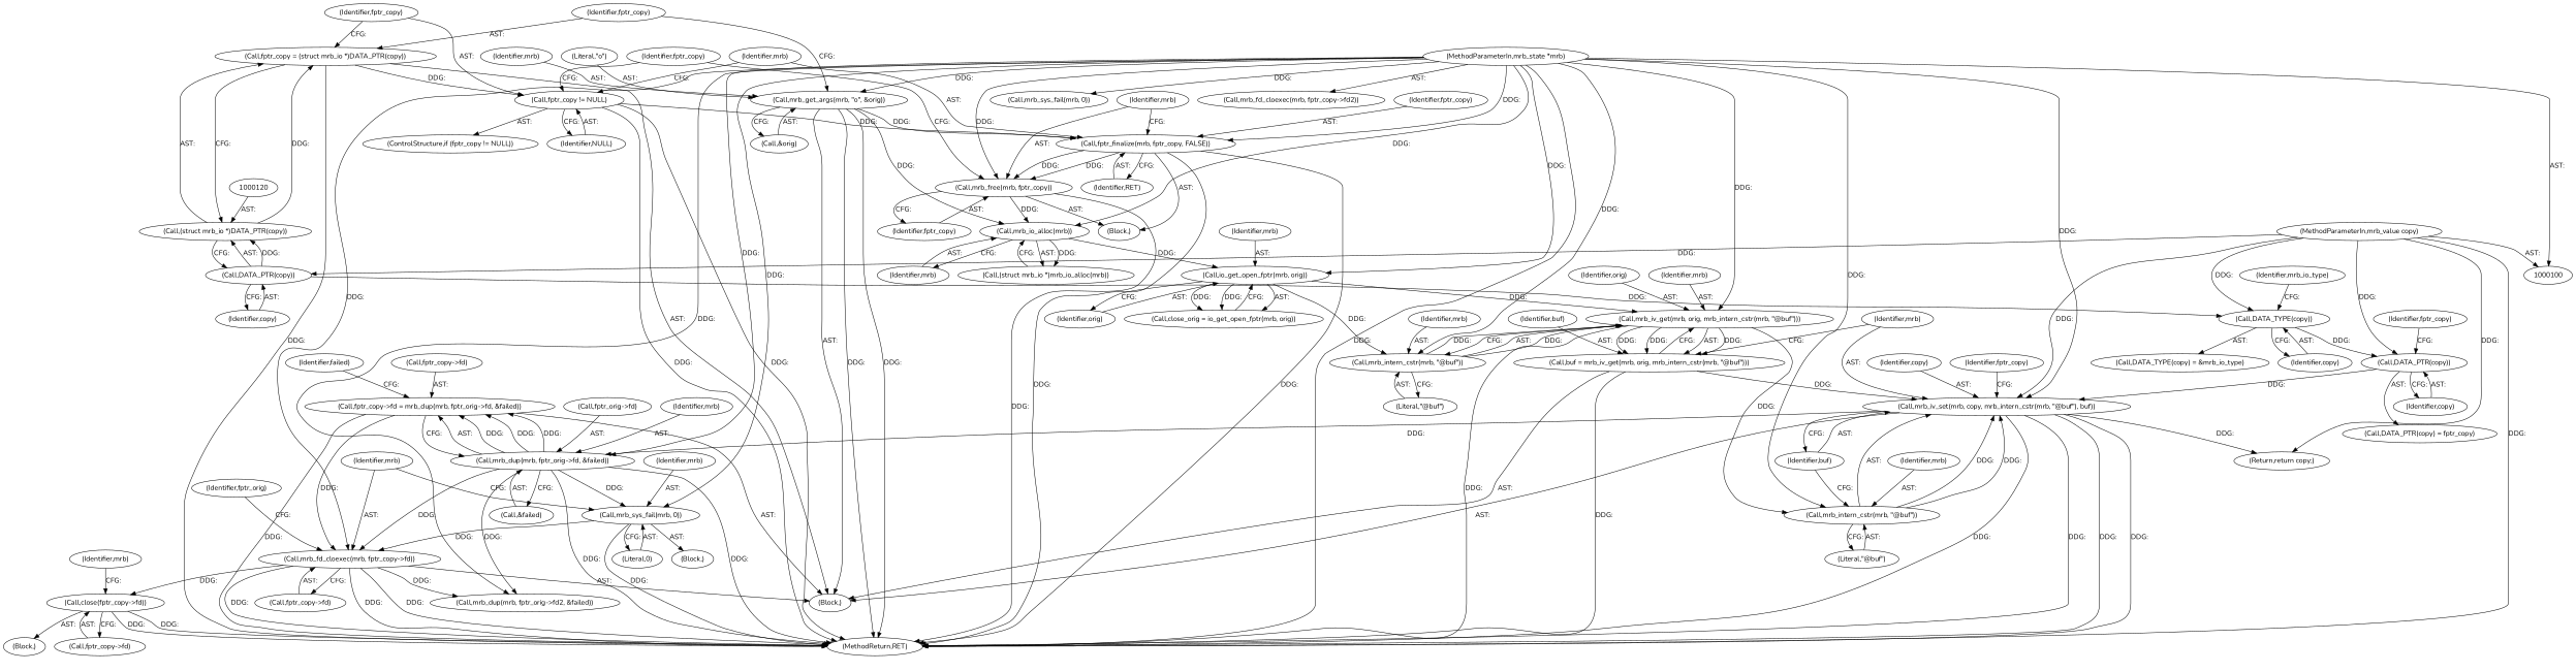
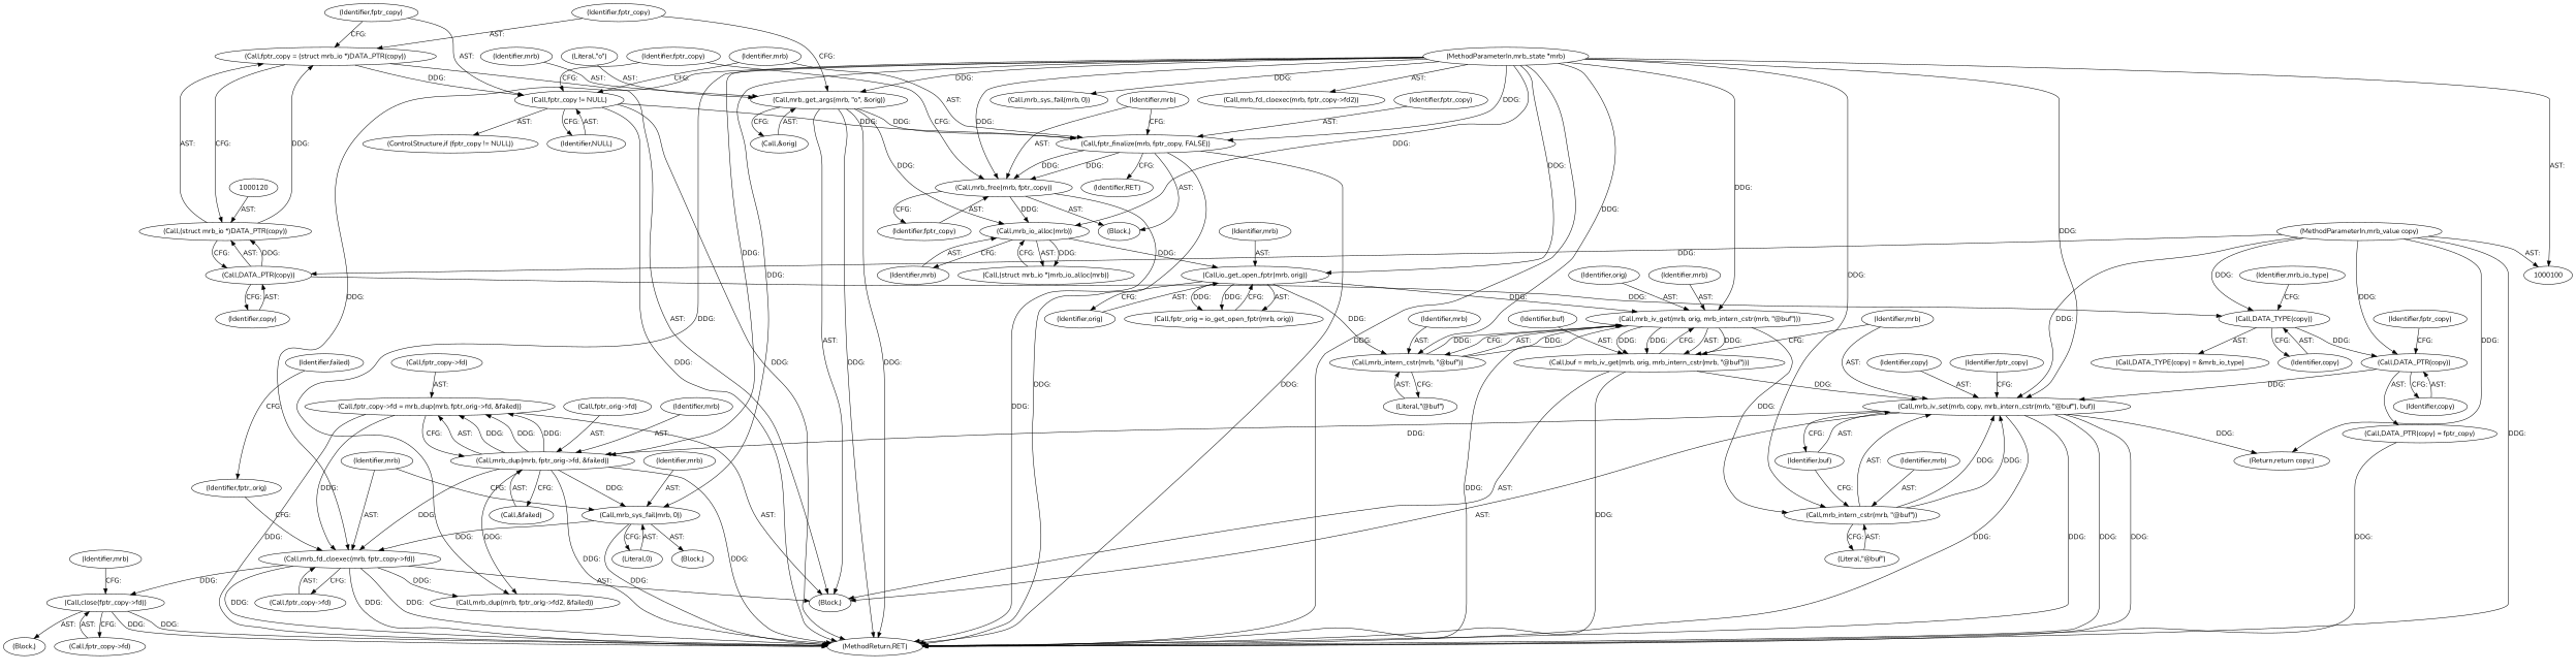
  digraph {
    fontname=Nunito
    node [fontname=Nunito]
    edge [fontname=Nunito]
    n1 [label="(Call,close(fptr_copy->fd))"]
    n2 [label="(Block,)"]
    n3 [label="(Call,fptr_copy->fd)"]
    n4 [label="(MethodReturn,RET)"]
    n5 [label="(Call,mrb_fd_cloexec(mrb, fptr_copy->fd))"]
    n6 [label="(Call,fptr_copy->fd)"]
    n7 [label="(Block,)"]
    n8 [label="(Call,mrb_dup(mrb, fptr_orig->fd2, &failed))"]
    n9 [label="(Call,mrb_sys_fail(mrb, 0))"]
    n10 [label="(Block,)"]
    n11 [label="(Literal,0)"]
    n12 [label="(Call,mrb_dup(mrb, fptr_orig->fd, &failed))"]
    n13 [label="(Call,fptr_copy->fd = mrb_dup(mrb, fptr_orig->fd, &failed))"]
    n14 [label="(Call,&failed)"]
    n15 [label="(Call,mrb_iv_set(mrb, copy, mrb_intern_cstr(mrb, \"@buf\"), buf))"]
    n16 [label="(Identifier,buf)"]
    n17 [label="(Return,return copy;)"]
    n18 [label="(Call,mrb_intern_cstr(mrb, \"@buf\"))"]
    n19 [label="(Literal,\"@buf\")"]
    n20 [label="(Call,mrb_iv_get(mrb, orig, mrb_intern_cstr(mrb, \"@buf\")))"]
    n21 [label="(Call,mrb_intern_cstr(mrb, \"@buf\"))"]
    n22 [label="(Call,buf = mrb_iv_get(mrb, orig, mrb_intern_cstr(mrb, \"@buf\")))"]
    n23 [label="(Literal,\"@buf\")"]
    n24 [label="(Call,io_get_open_fptr(mrb, orig))"]
    n25 [label="(Identifier,orig)"]
-   n26 [label="(Call,close_orig = io_get_open_fptr(mrb, orig))"]
+   n26 [label="(Call,fptr_orig = io_get_open_fptr(mrb, orig))"]
    n27 [label="(Call,mrb_io_alloc(mrb))"]
    n28 [label="(Identifier,mrb)"]
    n29 [label="(Call,(struct mrb_io *)mrb_io_alloc(mrb))"]
    n30 [label="(Call,mrb_free(mrb, fptr_copy))"]
    n31 [label="(Block,)"]
    n32 [label="(Identifier,fptr_copy)"]
    n33 [label="(Call,fptr_finalize(mrb, fptr_copy, FALSE))"]
    n34 [label="(Identifier,RET)"]
    n35 [label="(Call,mrb_get_args(mrb, \"o\", &orig))"]
    n36 [label="(Call,&orig)"]
    n37 [label="(MethodParameterIn,mrb_state *mrb)"]
    n38 [label="(Call,mrb_sys_fail(mrb, 0))"]
    n39 [label="(Call,mrb_fd_cloexec(mrb, fptr_copy->fd2))"]
    1000100
    n41 [label="(Call,fptr_copy != NULL)"]
    n42 [label="(Identifier,NULL)"]
    n43 [label="(ControlStructure,if (fptr_copy != NULL))"]
    n44 [label="(Call,fptr_copy = (struct mrb_io *)DATA_PTR(copy))"]
    n45 [label="(Call,(struct mrb_io *)DATA_PTR(copy))"]
    n46 [label="(Call,DATA_PTR(copy))"]
    n47 [label="(Call,DATA_TYPE(copy))"]
    n48 [label="(Identifier,copy)"]
    n49 [label="(Call,DATA_PTR(copy))"]
    n50 [label="(Identifier,copy)"]
    n51 [label="(Call,DATA_TYPE(copy) = &mrb_io_type)"]
    n52 [label="(MethodParameterIn,mrb_value copy)"]
    n53 [label="(Call,DATA_PTR(copy) = fptr_copy)"]
    n54 [label="(Identifier,copy)"]
    n55 [label="(Identifier,mrb)"]
    n56 [label="(Identifier,fptr_copy)"]
    n57 [label="(Identifier,mrb)"]
    n58 [label="(Identifier,fptr_copy)"]
    n59 [label="(Identifier,fptr_copy)"]
    n60 [label="(Identifier,orig)"]
    n61 [label="(Identifier,mrb)"]
    n62 [label="(Identifier,fptr_copy)"]
    n63 [label="(Identifier,mrb)"]
    n64 [label="(Identifier,fptr_copy)"]
    n65 [label="(Call,fptr_copy->fd)"]
    n66 [label="(Identifier,mrb)"]
    n67 [label="(Identifier,mrb)"]
    n68 [label="(Literal,\"o\")"]
    n69 [label="(Call,fptr_orig->fd)"]
    n70 [label="(Identifier,fptr_copy)"]
    n71 [label="(Identifier,buf)"]
    n72 [label="(Identifier,mrb)"]
    n73 [label="(Identifier,mrb)"]
    n74 [label="(Identifier,mrb)"]
    n75 [label="(Identifier,mrb)"]
    n76 [label="(Identifier,copy)"]
    n77 [label="(Identifier,failed)"]
    n78 [label="(Identifier,mrb)"]
    n79 [label="(Identifier,fptr_orig)"]
    n80 [label="(Identifier,mrb_io_type)"]
    n81 [label="(Identifier,mrb)"]
    1000120
    n1 -> n2 [label="AST: "]
    n1 -> n3 [label="CFG: "]
    n1 -> n4 [label="DDG: "]
    n1 -> n4 [label="DDG: "]
    n3 -> n1 [label="AST: "]
    n5 -> n1 [label="DDG: "]
    n5 -> n4 [label="DDG: "]
    n5 -> n4 [label="DDG: "]
    n5 -> n4 [label="DDG: "]
    n5 -> n6 [label="CFG: "]
    n5 -> n7 [label="AST: "]
    n5 -> n8 [label="DDG: "]
    n6 -> n5 [label="AST: "]
    n9 -> n4 [label="DDG: "]
    n9 -> n5 [label="DDG: "]
    n9 -> n10 [label="AST: "]
    n9 -> n11 [label="CFG: "]
    n11 -> n9 [label="AST: "]
    n12 -> n4 [label="DDG: "]
    n12 -> n4 [label="DDG: "]
    n12 -> n5 [label="DDG: "]
    n12 -> n8 [label="DDG: "]
    n12 -> n9 [label="DDG: "]
    n12 -> n13 [label="AST: "]
    n12 -> n13 [label="DDG: "]
    n12 -> n13 [label="DDG: "]
    n12 -> n13 [label="DDG: "]
    n12 -> n14 [label="CFG: "]
    n13 -> n4 [label="DDG: "]
    n13 -> n5 [label="DDG: "]
    n13 -> n7 [label="AST: "]
    n13 -> n12 [label="CFG: "]
    n14 -> n12 [label="AST: "]
    n15 -> n4 [label="DDG: "]
    n15 -> n4 [label="DDG: "]
    n15 -> n4 [label="DDG: "]
    n15 -> n4 [label="DDG: "]
    n15 -> n7 [label="AST: "]
    n15 -> n12 [label="DDG: "]
    n15 -> n16 [label="CFG: "]
    n15 -> n17 [label="DDG: "]
    n16 -> n15 [label="AST: "]
    n16 -> n18 [label="CFG: "]
    n18 -> n15 [label="AST: "]
    n18 -> n15 [label="DDG: "]
    n18 -> n15 [label="DDG: "]
    n18 -> n19 [label="CFG: "]
    n19 -> n18 [label="AST: "]
    n20 -> n4 [label="DDG: "]
    n20 -> n18 [label="DDG: "]
    n20 -> n21 [label="CFG: "]
    n20 -> n22 [label="AST: "]
    n20 -> n22 [label="DDG: "]
    n20 -> n22 [label="DDG: "]
    n20 -> n22 [label="DDG: "]
    n21 -> n20 [label="AST: "]
    n21 -> n20 [label="DDG: "]
    n21 -> n20 [label="DDG: "]
    n21 -> n23 [label="CFG: "]
    n22 -> n4 [label="DDG: "]
    n22 -> n7 [label="AST: "]
    n22 -> n15 [label="DDG: "]
    n22 -> n20 [label="CFG: "]
    n23 -> n21 [label="AST: "]
    n24 -> n20 [label="DDG: "]
    n24 -> n21 [label="DDG: "]
    n24 -> n25 [label="CFG: "]
    n24 -> n26 [label="AST: "]
    n24 -> n26 [label="DDG: "]
    n24 -> n26 [label="DDG: "]
    n25 -> n24 [label="AST: "]
    n26 -> n24 [label="CFG: "]
    n27 -> n24 [label="DDG: "]
    n27 -> n28 [label="CFG: "]
    n27 -> n29 [label="AST: "]
    n27 -> n29 [label="DDG: "]
    n28 -> n27 [label="AST: "]
    n29 -> n27 [label="CFG: "]
    n30 -> n4 [label="DDG: "]
    n30 -> n27 [label="DDG: "]
    n30 -> n31 [label="AST: "]
    n30 -> n32 [label="CFG: "]
    n32 -> n30 [label="AST: "]
    n33 -> n4 [label="DDG: "]
    n33 -> n4 [label="DDG: "]
    n33 -> n30 [label="DDG: "]
    n33 -> n30 [label="DDG: "]
    n33 -> n31 [label="AST: "]
    n33 -> n34 [label="CFG: "]
-   n34 -> n33 [label="AST: "]
    n35 -> n4 [label="DDG: "]
    n35 -> n4 [label="DDG: "]
    n35 -> n7 [label="AST: "]
    n35 -> n27 [label="DDG: "]
    n35 -> n33 [label="DDG: "]
    n35 -> n36 [label="CFG: "]
    n36 -> n35 [label="AST: "]
    n37 -> n4 [label="DDG: "]
    n37 -> n5 [label="DDG: "]
    n37 -> n8 [label="DDG: "]
    n37 -> n9 [label="DDG: "]
    n37 -> n12 [label="DDG: "]
    n37 -> n15 [label="DDG: "]
    n37 -> n18 [label="DDG: "]
    n37 -> n20 [label="DDG: "]
    n37 -> n21 [label="DDG: "]
    n37 -> n24 [label="DDG: "]
    n37 -> n27 [label="DDG: "]
    n37 -> n30 [label="DDG: "]
    n37 -> n33 [label="DDG: "]
    n37 -> n35 [label="DDG: "]
    n37 -> n38 [label="DDG: "]
    n37 -> n39 [label="AST: "]
    n37 -> 1000100 [label="AST: "]
    n41 -> n4 [label="DDG: "]
    n41 -> n4 [label="DDG: "]
    n41 -> n33 [label="DDG: "]
    n41 -> n42 [label="CFG: "]
    n41 -> n43 [label="AST: "]
    n42 -> n41 [label="AST: "]
-   n44 -> n4 [label="DDG: "]
+   n53 -> n4 [label="DDG: "]
    n44 -> n7 [label="AST: "]
    n44 -> n41 [label="DDG: "]
    n44 -> n45 [label="CFG: "]
    n45 -> n44 [label="AST: "]
    n45 -> n44 [label="DDG: "]
    n45 -> n46 [label="CFG: "]
    n46 -> n45 [label="AST: "]
    n46 -> n45 [label="DDG: "]
    n46 -> n47 [label="DDG: "]
    n46 -> n48 [label="CFG: "]
    n47 -> n49 [label="DDG: "]
    n47 -> n50 [label="CFG: "]
    n47 -> n51 [label="AST: "]
    n48 -> n46 [label="AST: "]
    n49 -> n15 [label="DDG: "]
    n49 -> n53 [label="AST: "]
    n49 -> n54 [label="CFG: "]
    n50 -> n47 [label="AST: "]
    n52 -> n4 [label="DDG: "]
    n52 -> n15 [label="DDG: "]
    n52 -> n17 [label="DDG: "]
    n52 -> 1000100 [label="AST: "]
    n52 -> n46 [label="DDG: "]
    n52 -> n47 [label="DDG: "]
    n52 -> n49 [label="DDG: "]
    n54 -> n49 [label="AST: "]
    n55 -> n30 [label="AST: "]
    n55 -> n33 [label="CFG: "]
    n56 -> n41 [label="AST: "]
    n56 -> n44 [label="CFG: "]
    n57 -> n33 [label="AST: "]
    n57 -> n41 [label="CFG: "]
    n58 -> n49 [label="CFG: "]
    n59 -> n15 [label="CFG: "]
    n60 -> n20 [label="AST: "]
    n61 -> n18 [label="AST: "]
    n62 -> n30 [label="CFG: "]
    n62 -> n41 [label="CFG: "]
    n63 -> n35 [label="AST: "]
    n64 -> n33 [label="AST: "]
    n65 -> n13 [label="AST: "]
    n66 -> n5 [label="AST: "]
    n66 -> n9 [label="CFG: "]
    n67 -> n24 [label="AST: "]
    n68 -> n35 [label="AST: "]
    n69 -> n12 [label="AST: "]
    n70 -> n35 [label="CFG: "]
    n70 -> n44 [label="AST: "]
    n71 -> n22 [label="AST: "]
    n72 -> n15 [label="AST: "]
    n72 -> n22 [label="CFG: "]
    n73 -> n12 [label="AST: "]
    n74 -> n9 [label="AST: "]
    n75 -> n20 [label="AST: "]
    n76 -> n15 [label="AST: "]
-   n77 -> n13 [label="CFG: "]
+   n77 -> n79 [label="CFG: "]
    n78 -> n1 [label="CFG: "]
    n79 -> n5 [label="CFG: "]
    n80 -> n47 [label="CFG: "]
    n81 -> n21 [label="AST: "]
    1000120 -> n45 [label="AST: "]
  }
